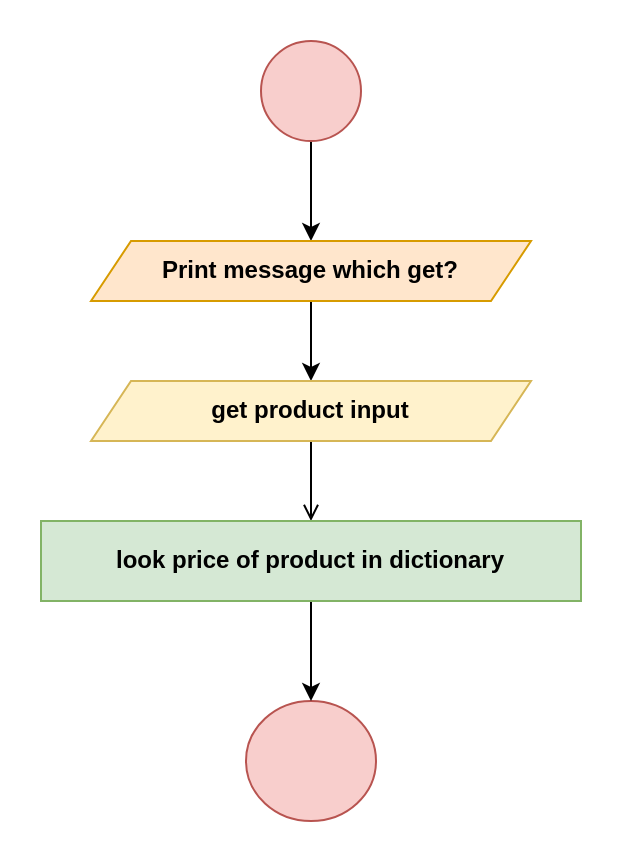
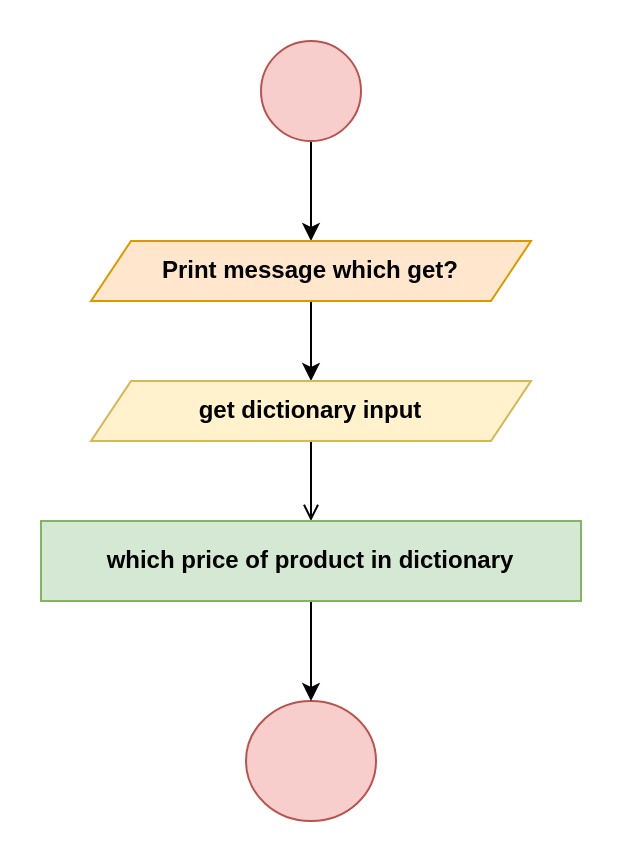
  <mxCell id="0" />
  <mxCell id="1" parent="0" />
  <mxCell id="2" value="" style="edgeStyle=orthogonalEdgeStyle;rounded=0;orthogonalLoop=1;jettySize=auto;html=1;" parent="1" source="3" target="5" edge="1"><mxGeometry relative="1" as="geometry" /></mxCell>
  <mxCell id="3" value="" style="ellipse;whiteSpace=wrap;html=1;aspect=fixed;fillColor=#f8cecc;strokeColor=#b85450;" parent="1" vertex="1"><mxGeometry x="130" y="20" width="50" height="50" as="geometry" /></mxCell>
  <mxCell id="4" value="" style="edgeStyle=orthogonalEdgeStyle;rounded=0;orthogonalLoop=1;jettySize=auto;html=1;entryX=0.5;entryY=0;entryDx=0;entryDy=0;" parent="1" source="5" edge="1"><mxGeometry relative="1" as="geometry"><mxPoint x="155" y="190" as="targetPoint" /></mxGeometry></mxCell>
  <mxCell id="5" value="Print message which get?" style="shape=parallelogram;perimeter=parallelogramPerimeter;whiteSpace=wrap;html=1;fixedSize=1;fillColor=#ffe6cc;strokeColor=#d79b00;fontStyle=1" parent="1" vertex="1"><mxGeometry x="45" y="120" width="220" height="30" as="geometry" /></mxCell>
  <mxCell id="6" value="" style="ellipse;whiteSpace=wrap;html=1;fontStyle=1;strokeColor=#b85450;fillColor=#f8cecc;" parent="1" vertex="1"><mxGeometry x="122.5" y="350" width="65" height="60" as="geometry" /></mxCell>
  <mxCell id="7" value="" style="edgeStyle=orthogonalEdgeStyle;rounded=0;orthogonalLoop=1;jettySize=auto;html=1;endArrow=open;" edge="1" parent="1" source="8" target="10"><mxGeometry relative="1" as="geometry" /></mxCell>
- <mxCell id="8" value="get product input" style="shape=parallelogram;perimeter=parallelogramPerimeter;whiteSpace=wrap;html=1;fixedSize=1;fillColor=#fff2cc;strokeColor=#d6b656;fontStyle=1" vertex="1" parent="1"><mxGeometry x="45" y="190" width="220" height="30" as="geometry" /></mxCell>
+ <mxCell id="8" value="get dictionary input" style="shape=parallelogram;perimeter=parallelogramPerimeter;whiteSpace=wrap;html=1;fixedSize=1;fillColor=#fff2cc;strokeColor=#d6b656;fontStyle=1" vertex="1" parent="1"><mxGeometry x="45" y="190" width="220" height="30" as="geometry" /></mxCell>
  <mxCell id="9" value="" style="edgeStyle=orthogonalEdgeStyle;rounded=0;orthogonalLoop=1;jettySize=auto;html=1;" edge="1" parent="1" source="10" target="6"><mxGeometry relative="1" as="geometry" /></mxCell>
- <mxCell id="10" value="look price of product in dictionary" style="rounded=0;whiteSpace=wrap;html=1;fillColor=#d5e8d4;strokeColor=#82b366;fontStyle=1" vertex="1" parent="1"><mxGeometry x="20" y="260" width="270" height="40" as="geometry" /></mxCell>
+ <mxCell id="10" value="which price of product in dictionary" style="rounded=0;whiteSpace=wrap;html=1;fillColor=#d5e8d4;strokeColor=#82b366;fontStyle=1" vertex="1" parent="1"><mxGeometry x="20" y="260" width="270" height="40" as="geometry" /></mxCell>
